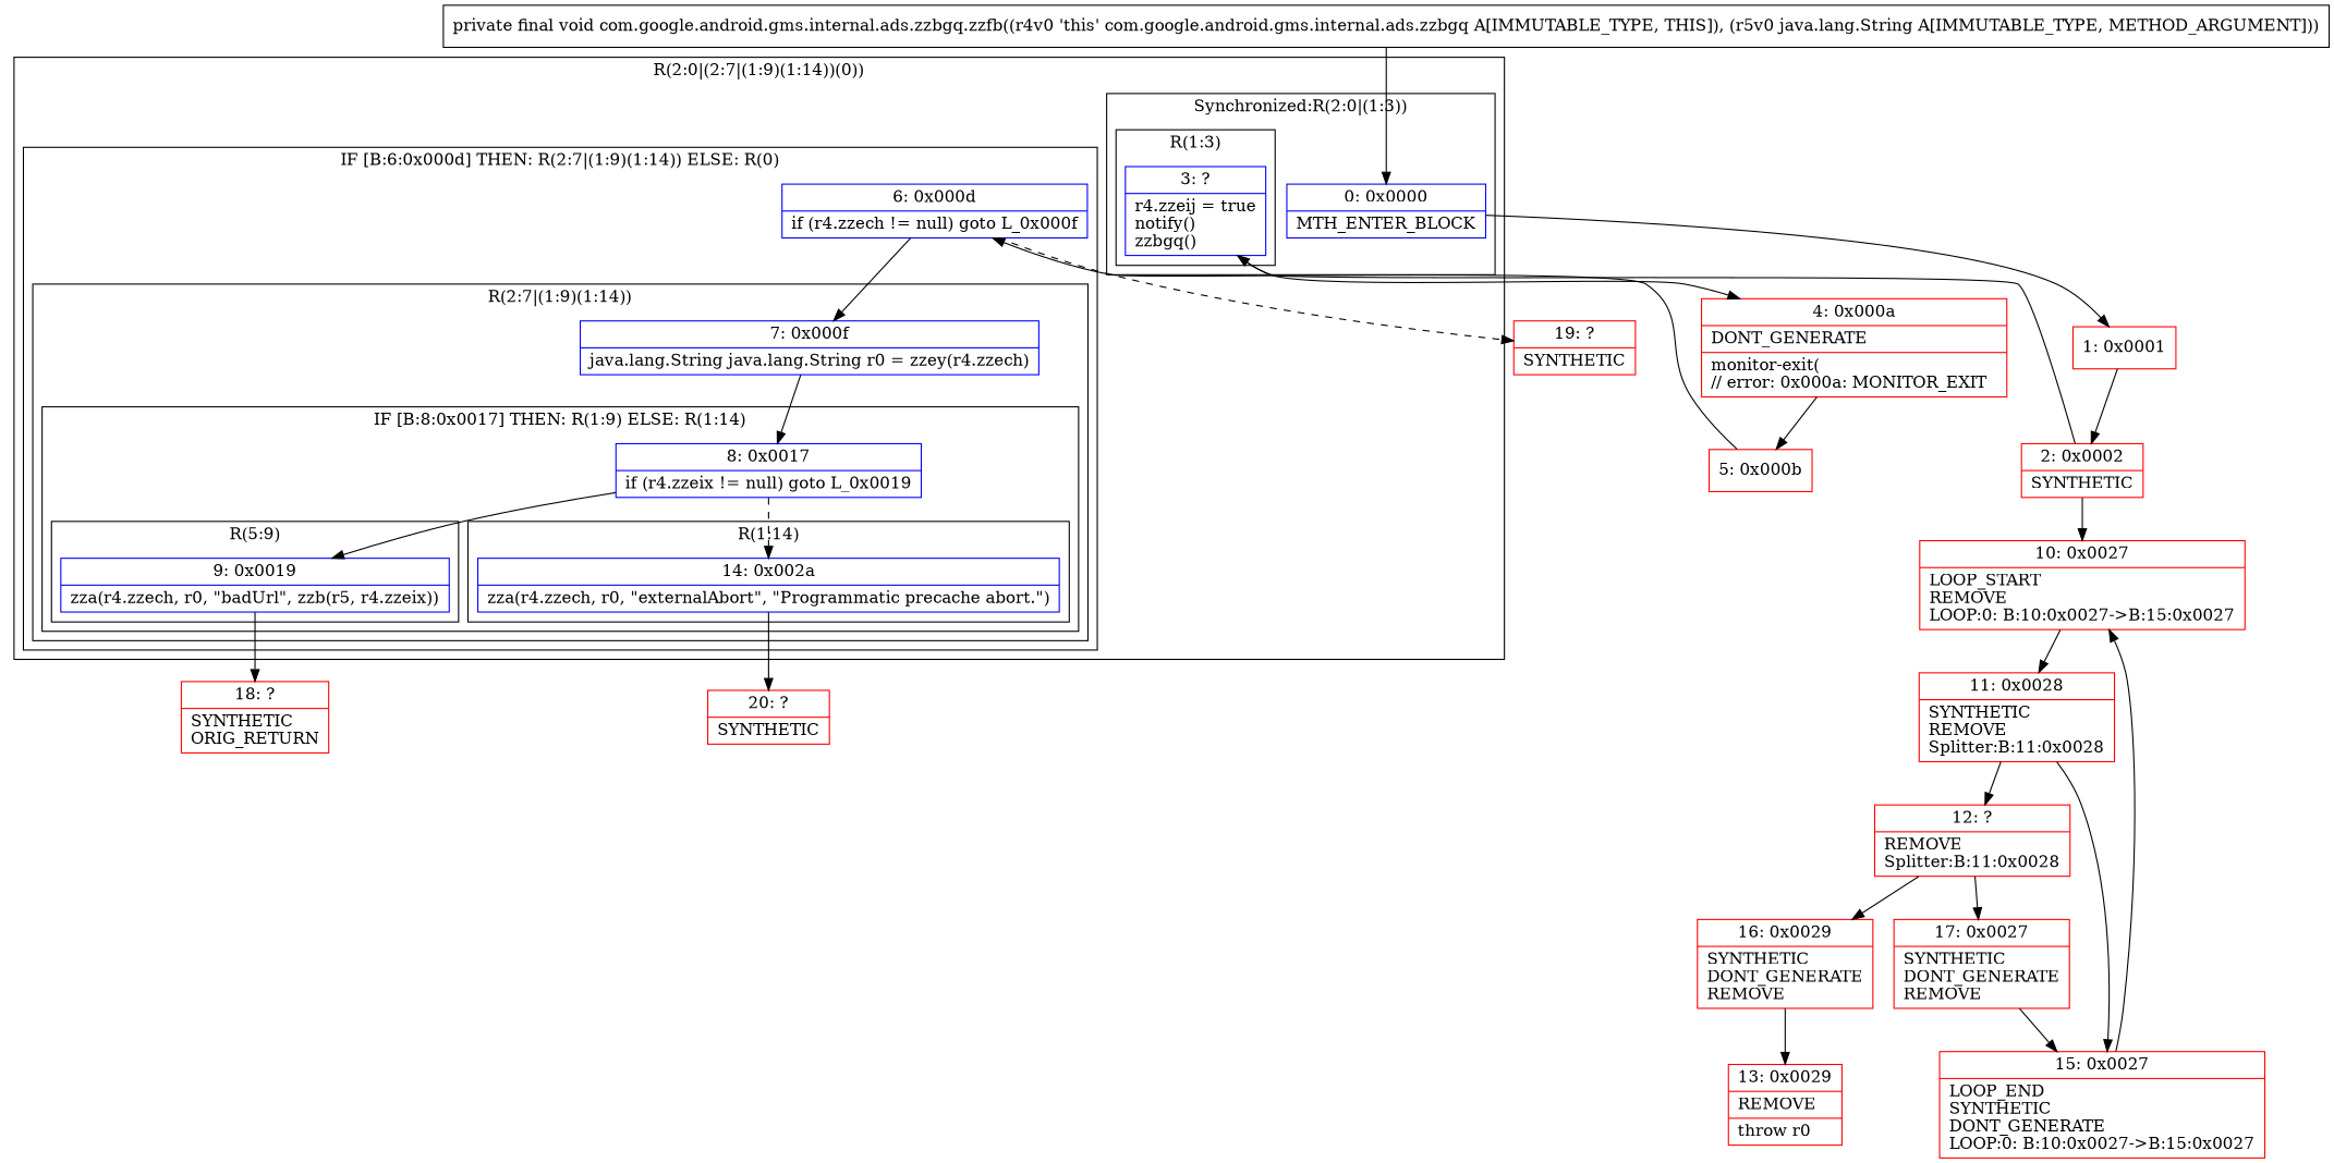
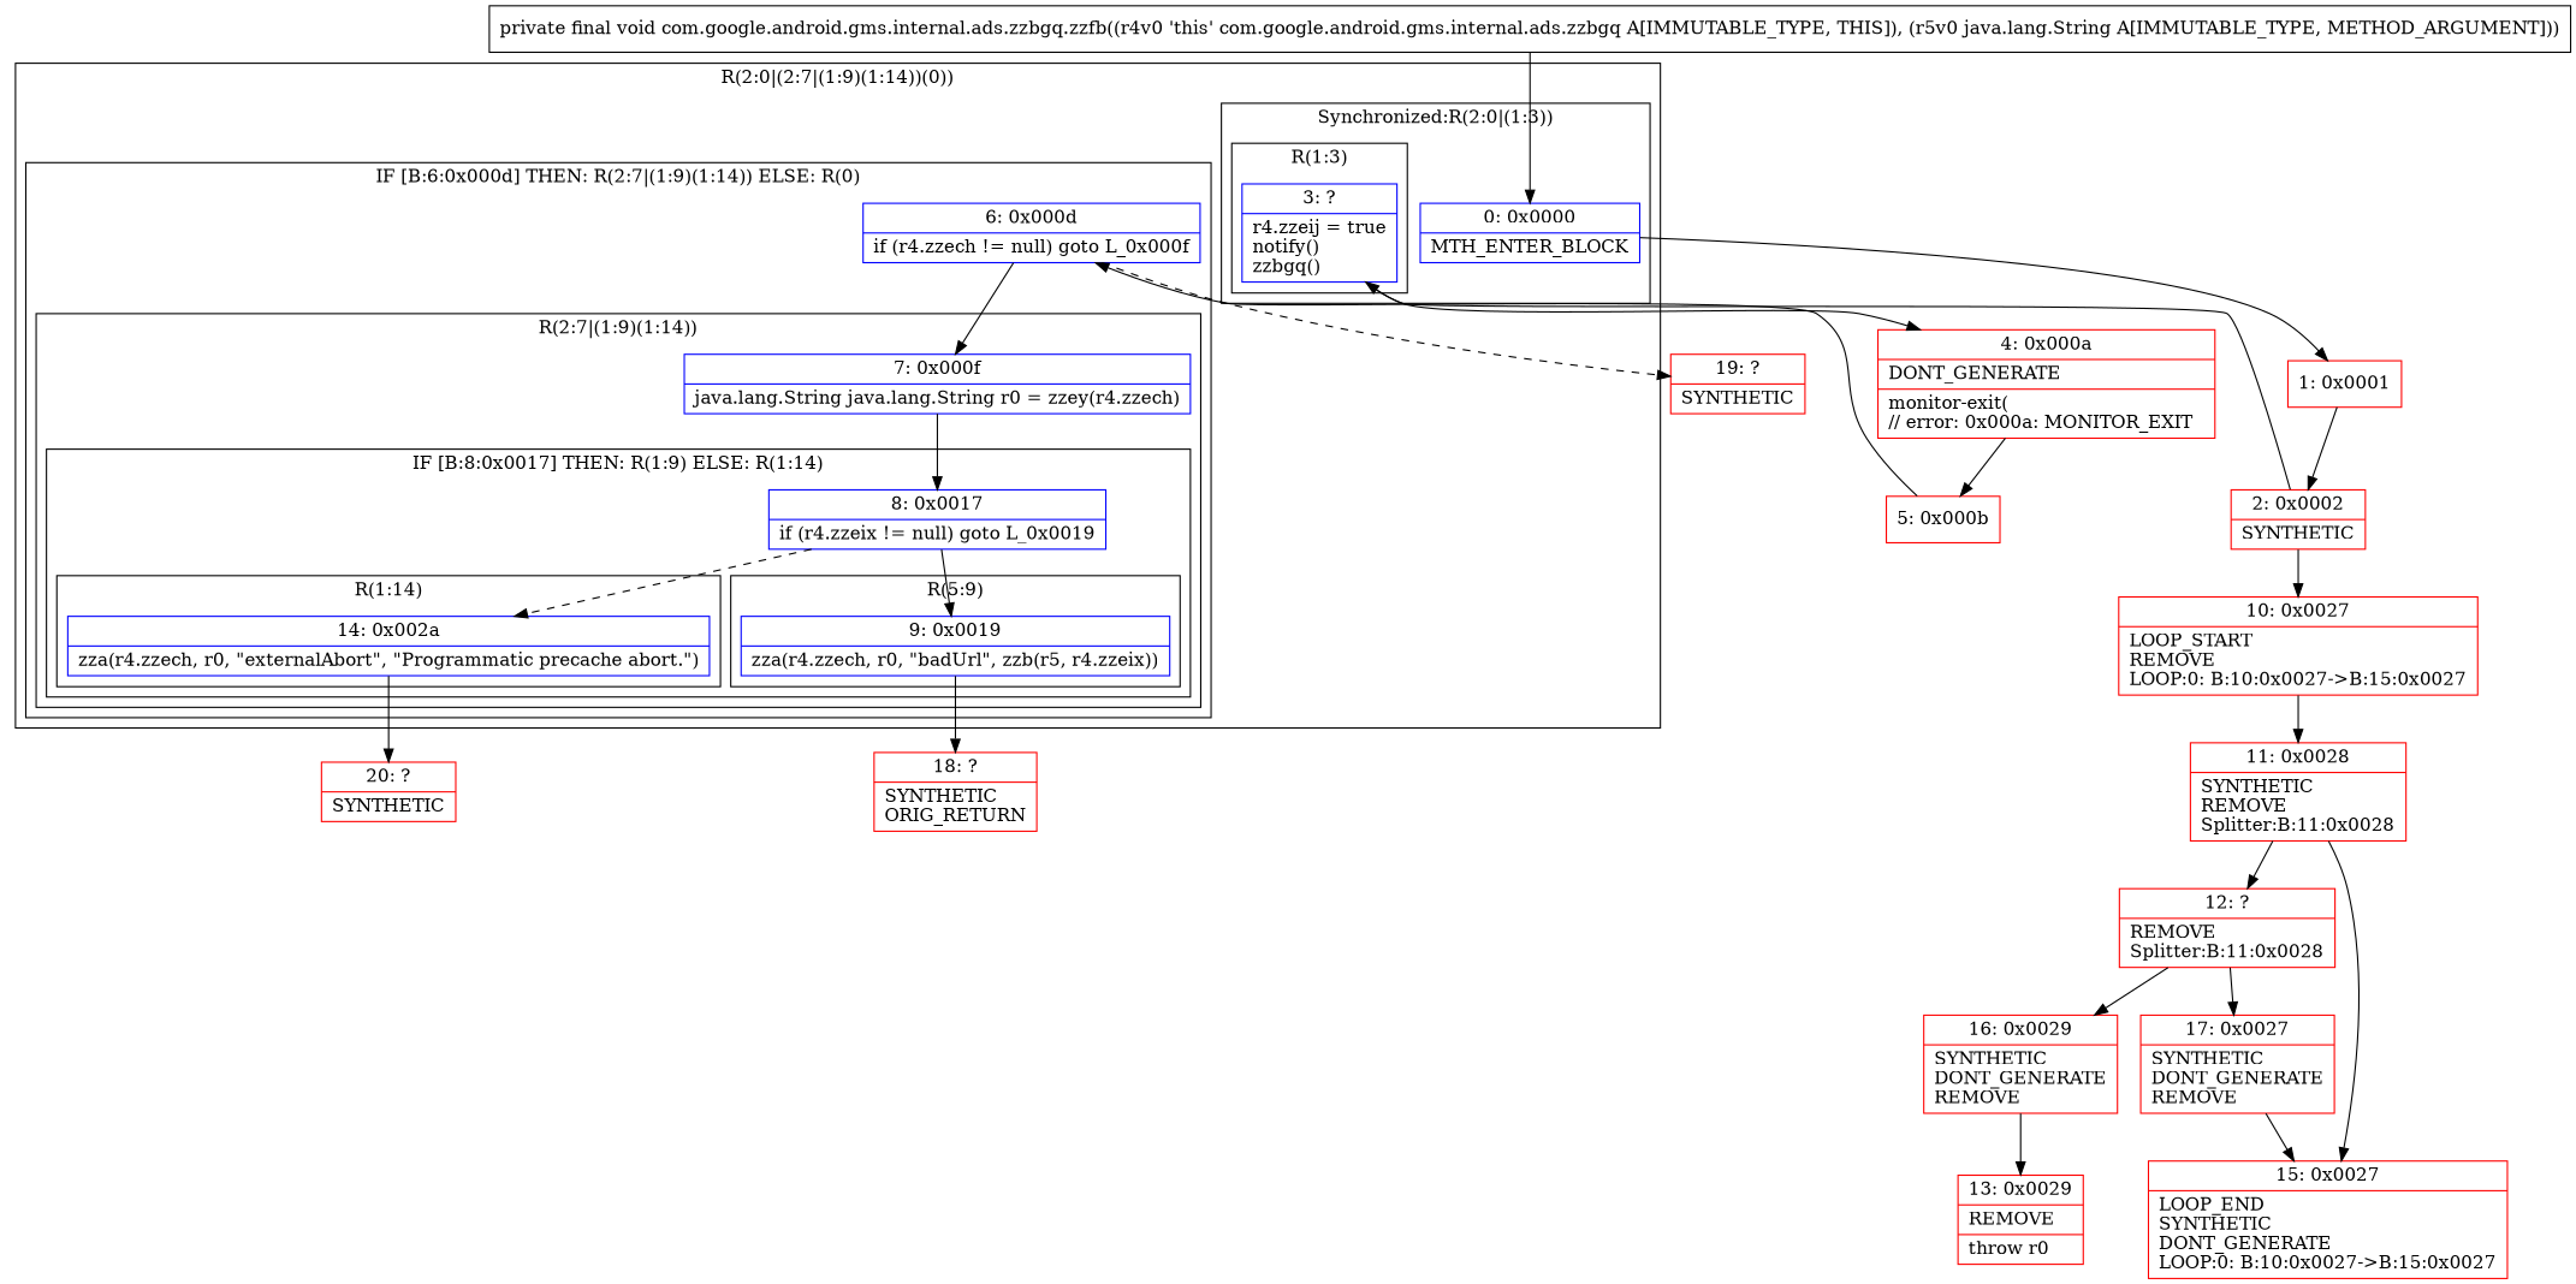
  digraph {
    node [color=red shape=record]
    n1 [color=blue label="{3\:\ ?|r4.zzeij = true\lnotify()\lzzbgq()\l}"]
    n2 [color=blue label="{0\:\ 0x0000|MTH_ENTER_BLOCK\l}"]
    n3 [color=blue label="{9\:\ 0x0019|zza(r4.zzech, r0, \"badUrl\", zzb(r5, r4.zzeix))\l}"]
    n4 [color=blue label="{14\:\ 0x002a|zza(r4.zzech, r0, \"externalAbort\", \"Programmatic precache abort.\")\l}"]
    n5 [color=blue label="{8\:\ 0x0017|if (r4.zzeix != null) goto L_0x0019\l}"]
    n6 [color=blue label="{7\:\ 0x000f|java.lang.String java.lang.String r0 = zzey(r4.zzech)\l}"]
    n7 [color=blue label="{6\:\ 0x000d|if (r4.zzech != null) goto L_0x000f\l}"]
    n8 [label="{4\:\ 0x000a|DONT_GENERATE\l|monitor\-exit(\l\/\/ error: 0x000a: MONITOR_EXIT  \l}"]
    n9 [label="{1\:\ 0x0001}"]
    n10 [label="{18\:\ ?|SYNTHETIC\lORIG_RETURN\l}"]
    n11 [label="{20\:\ ?|SYNTHETIC\l}"]
    n12 [label="{19\:\ ?|SYNTHETIC\l}"]
    n13 [label="{2\:\ 0x0002|SYNTHETIC\l}"]
    n14 [label="{5\:\ 0x000b}"]
    n15 [label="{10\:\ 0x0027|LOOP_START\lREMOVE\lLOOP:0: B:10:0x0027\-\>B:15:0x0027\l}"]
    n16 [label="{11\:\ 0x0028|SYNTHETIC\lREMOVE\lSplitter:B:11:0x0028\l}"]
    n17 [label="{12\:\ ?|REMOVE\lSplitter:B:11:0x0028\l}"]
    n18 [label="{15\:\ 0x0027|LOOP_END\lSYNTHETIC\lDONT_GENERATE\lLOOP:0: B:10:0x0027\-\>B:15:0x0027\l}"]
    n19 [label="{16\:\ 0x0029|SYNTHETIC\lDONT_GENERATE\lREMOVE\l}"]
    n20 [label="{17\:\ 0x0027|SYNTHETIC\lDONT_GENERATE\lREMOVE\l}"]
    n21 [label="{13\:\ 0x0029|REMOVE\l|throw r0\l}"]
    n22 [label="{private final void com.google.android.gms.internal.ads.zzbgq.zzfb((r4v0 'this' com.google.android.gms.internal.ads.zzbgq A[IMMUTABLE_TYPE, THIS]), (r5v0 java.lang.String A[IMMUTABLE_TYPE, METHOD_ARGUMENT])) }" color=""]
    subgraph cluster_1 {
      label="R(2:0|(2:7|(1:9)(1:14))(0))"
      subgraph cluster_2 {
        label="Synchronized:R(2:0|(1:3))"
        n2
        subgraph cluster_3 {
          label="R(1:3)"
          n1
        }
      }
      subgraph cluster_4 {
        label="IF [B:6:0x000d] THEN: R(2:7|(1:9)(1:14)) ELSE: R(0)"
        n7
        subgraph cluster_5 {
          label="R(2:7|(1:9)(1:14))"
          n6
          subgraph cluster_6 {
            label="IF [B:8:0x0017] THEN: R(1:9) ELSE: R(1:14)"
            n5
            subgraph cluster_7 {
              label="R(5:9)"
              n3
            }
            subgraph cluster_8 {
              label="R(1:14)"
              n4
            }
          }
        }
        subgraph cluster_9 {
          label="R(0)"
        }
      }
    }
    n1 -> n8
    n2 -> n9
    n3 -> n10
    n4 -> n11
    n5 -> n3
    n5 -> n4 [style=dashed]
    n6 -> n5
    n7 -> n6
    n7 -> n12 [style=dashed]
    n8 -> n14
    n9 -> n13
    n13 -> n1
    n13 -> n15
    n14 -> n7
    n15 -> n16
    n16 -> n17
    n16 -> n18
    n17 -> n19
    n17 -> n20
-   n18 -> n15
    n19 -> n21
    n20 -> n18
    n22 -> n2
  }
